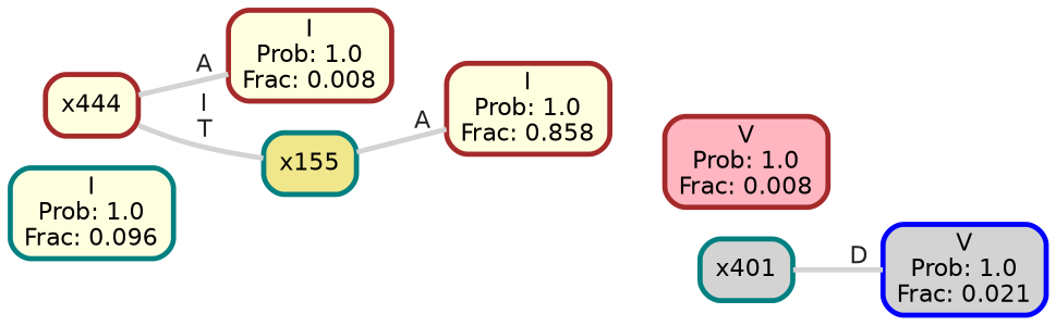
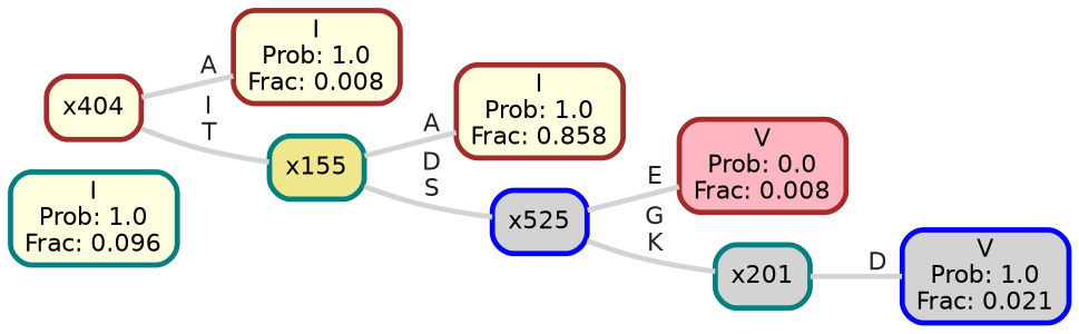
  graph {
    rankdir=LR
    ranksep="0 equally"
    splines=straight
    node [color=brown fillcolor=lightyellow fontcolor=black fontname=helvetica penwidth=3 shape=box style="filled, rounded"]
    edge [color=lightgray fontcolor=grey14 fontname=helvetica fontweight=bold penwidth=3]
    n1 [color=teal label="I\nProb: 1.0\nFrac: 0.096"]
-   n2 [label=x444]
+   n2 [label=x404]
    n3 [label="I\nProb: 1.0\nFrac: 0.008"]
    n4 [color=teal fillcolor=khaki label=x155]
    n5 [label="I\nProb: 1.0\nFrac: 0.858"]
-   n7 [fillcolor=lightpink label="V\nProb: 1.0\nFrac: 0.008"]
-   n8 [color=teal fillcolor=lightgrey label=x401]
+   n6 [color=blue fillcolor=lightgrey label=x525]
+   n7 [fillcolor=lightpink label="V\nProb: 0.0\nFrac: 0.008"]
+   n8 [color=teal fillcolor=lightgrey label=x201]
    n9 [color=blue fillcolor=lightgrey label="V\nProb: 1.0\nFrac: 0.021"]
    subgraph sub_1 {
      rank=same
    }
    n2 -- n3 [label=" A"]
    n2 -- n4 [label=" I\n T"]
    n4 -- n5 [label=" A"]
+   n4 -- n6 [label=" D\n S"]
+   n6 -- n7 [label=" E"]
+   n6 -- n8 [label=" G\n K"]
    n8 -- n9 [label=" D"]
  }
